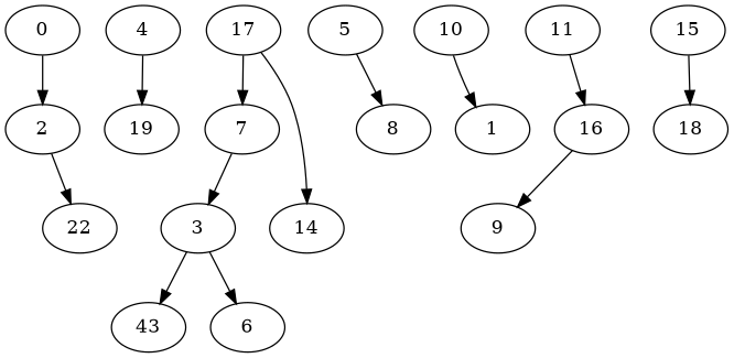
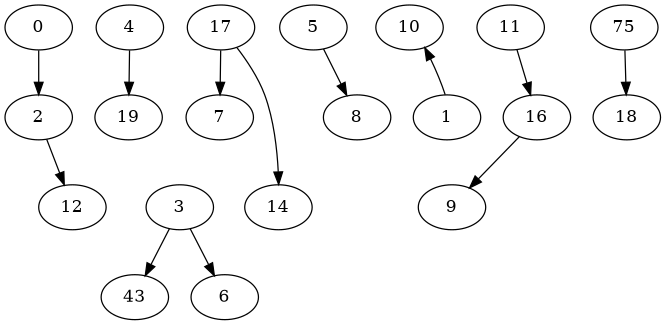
  digraph {
    edge [weight=0]
    0
    2
-   12 [label=22]
+   12
    4
    19
    n6 [label=43]
    3
    6
    5
    8
    7
    10
    1
    11
    16
-   15
+   15 [label=75]
    18
    9
    17
    14
    0 -> 2
    2 -> 12
    4 -> 19
    3 -> n6
    3 -> 6
    5 -> 8
-   7 -> 3
-   10 -> 1
+   1 -> 10
    11 -> 16
    16 -> 9
    15 -> 18
    17 -> 7
    17 -> 14
  }
